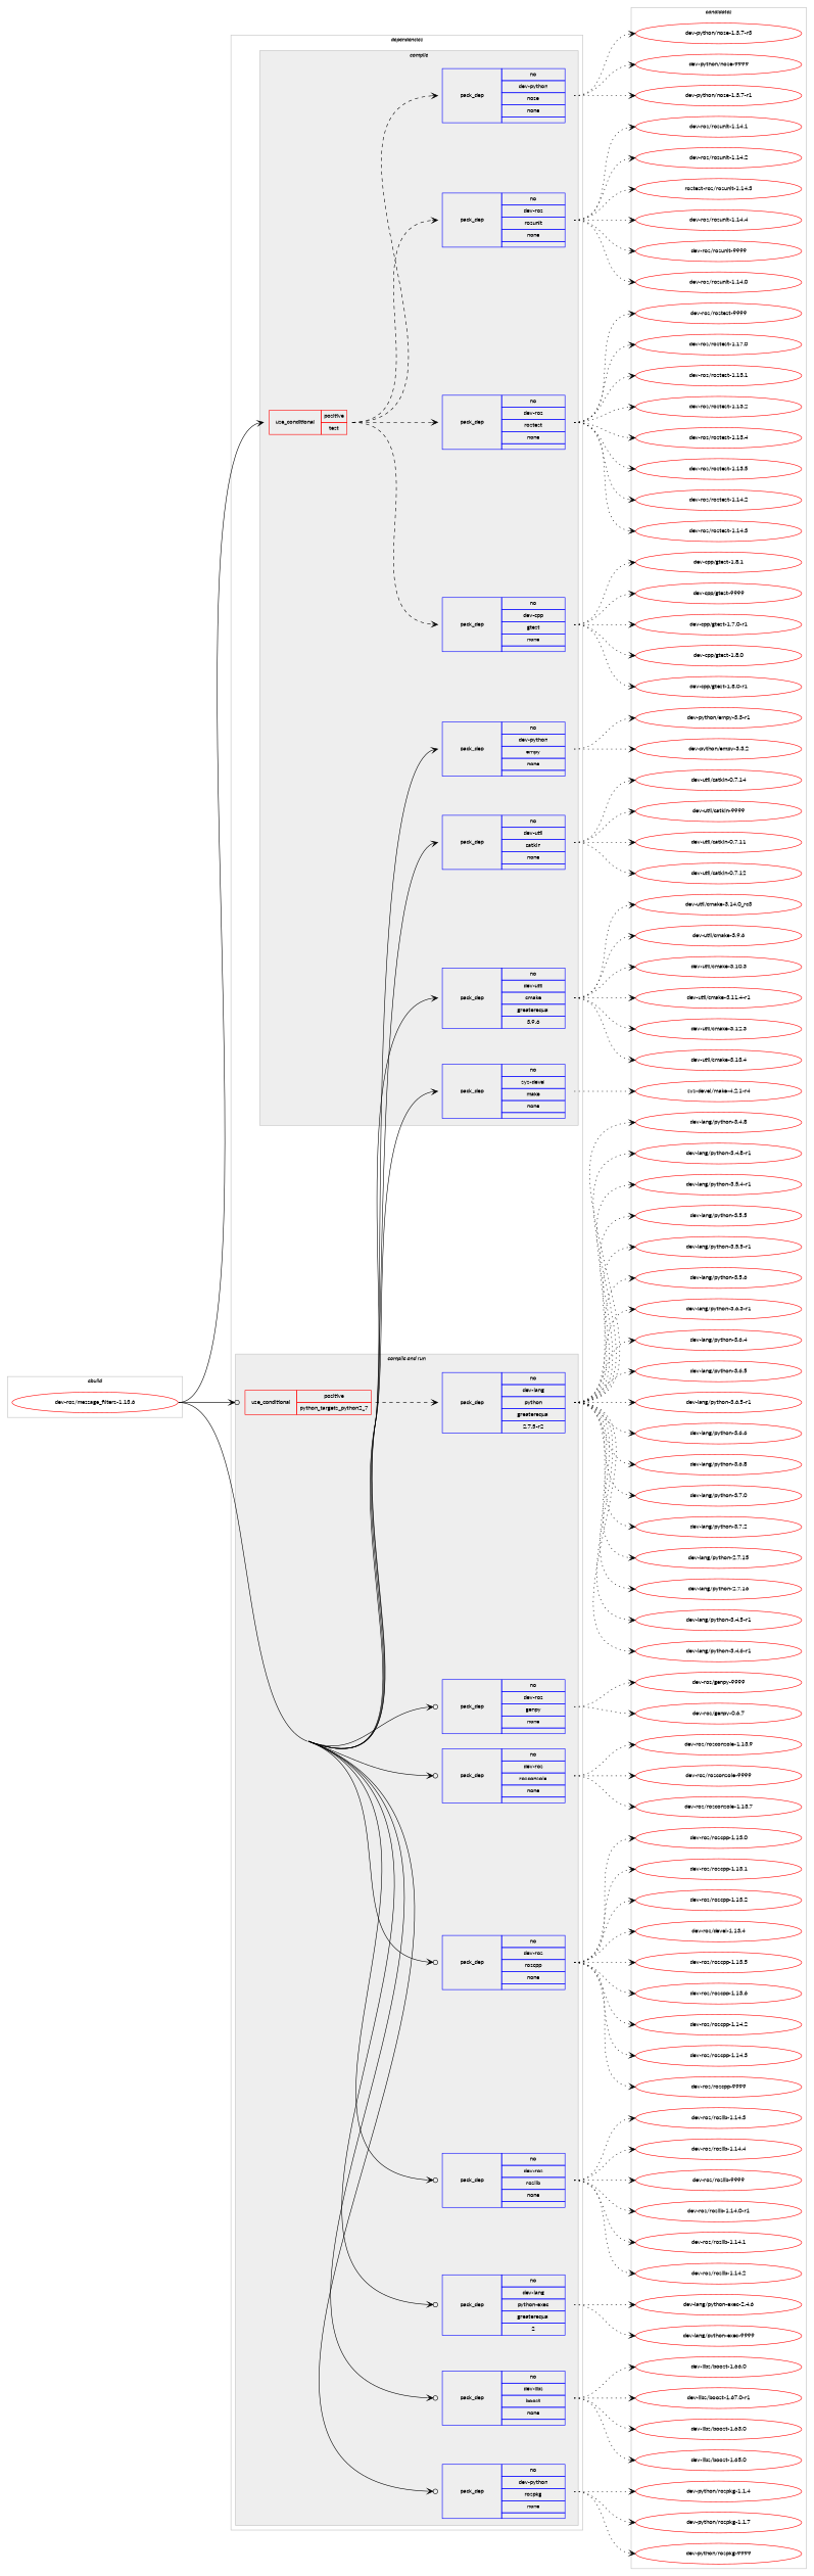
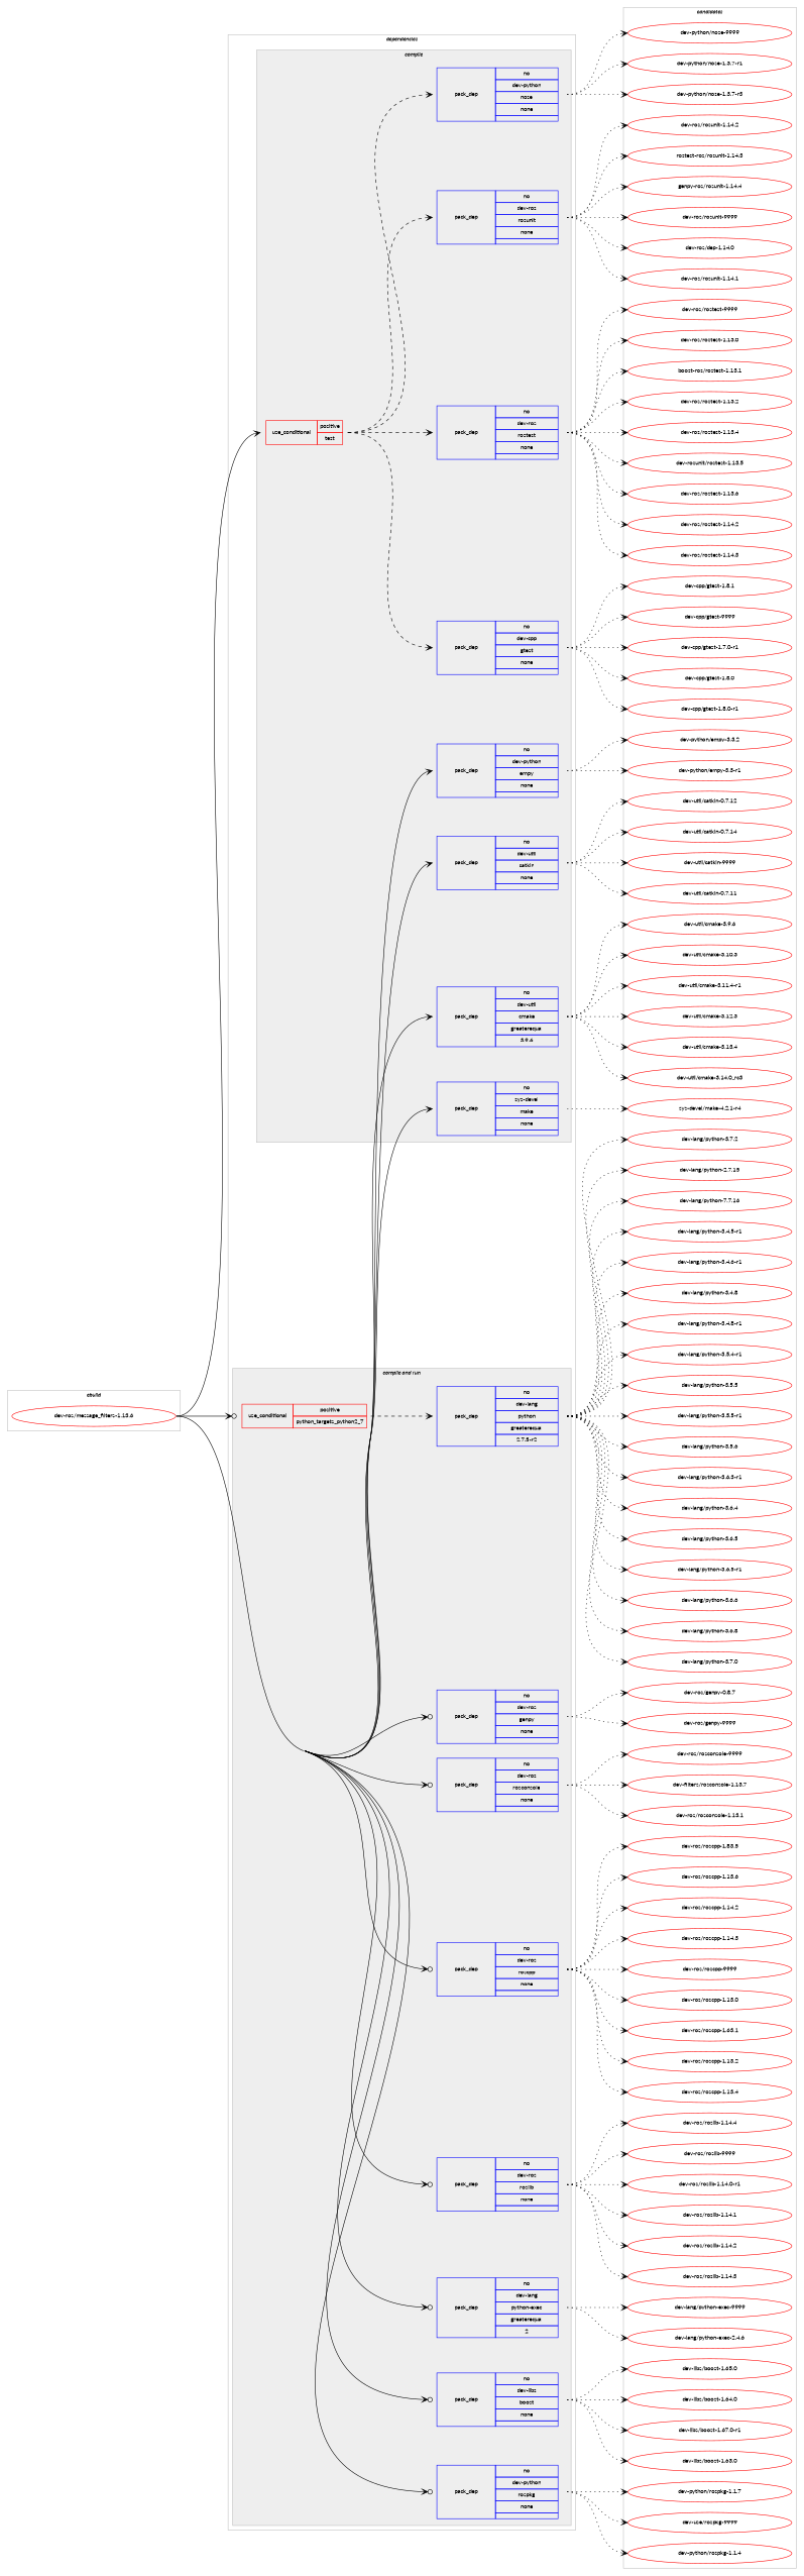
  digraph {
    compound=true
    concentrate=true
    fontname=Lato
    fontsize=10
    newrank=true
    rankdir=LR
    ranksep=1.5
    node [color=red fontname=Lato fontsize=10]
    edge [arrowhead=vee fontname=Lato headport=w style=dotted tailport=e weight=100]
    n1 [label="dev-ros/message_filters-1.13.6" width=4]
    n2 [color=blue label=<<TABLE BORDER="0" CELLBORDER="1" CELLSPACING="0" CELLPADDING="4" WIDTH="220"><TR><TD ROWSPAN="6" CELLPADDING="30">pack_dep</TD></TR><TR><TD WIDTH="110">no</TD></TR><TR><TD>dev-cpp</TD></TR><TR><TD>gtest</TD></TR><TR><TD>none</TD></TR><TR><TD></TD></TR></TABLE>> shape=none]
    n3 [color=blue label=<<TABLE BORDER="0" CELLBORDER="1" CELLSPACING="0" CELLPADDING="4" WIDTH="220"><TR><TD ROWSPAN="6" CELLPADDING="30">pack_dep</TD></TR><TR><TD WIDTH="110">no</TD></TR><TR><TD>dev-ros</TD></TR><TR><TD>rostest</TD></TR><TR><TD>none</TD></TR><TR><TD></TD></TR></TABLE>> shape=none]
    n4 [color=blue label=<<TABLE BORDER="0" CELLBORDER="1" CELLSPACING="0" CELLPADDING="4" WIDTH="220"><TR><TD ROWSPAN="6" CELLPADDING="30">pack_dep</TD></TR><TR><TD WIDTH="110">no</TD></TR><TR><TD>dev-ros</TD></TR><TR><TD>rosunit</TD></TR><TR><TD>none</TD></TR><TR><TD></TD></TR></TABLE>> shape=none]
    n5 [color=blue label=<<TABLE BORDER="0" CELLBORDER="1" CELLSPACING="0" CELLPADDING="4" WIDTH="220"><TR><TD ROWSPAN="6" CELLPADDING="30">pack_dep</TD></TR><TR><TD WIDTH="110">no</TD></TR><TR><TD>dev-python</TD></TR><TR><TD>nose</TD></TR><TR><TD>none</TD></TR><TR><TD></TD></TR></TABLE>> shape=none]
    n6 [label=<<TABLE BORDER="0" CELLBORDER="1" CELLSPACING="0" CELLPADDING="4"><TR><TD ROWSPAN="3" CELLPADDING="10">use_conditional</TD></TR><TR><TD>positive</TD></TR><TR><TD>test</TD></TR></TABLE>> shape=none]
    n7 [color=blue label=<<TABLE BORDER="0" CELLBORDER="1" CELLSPACING="0" CELLPADDING="4" WIDTH="220"><TR><TD ROWSPAN="6" CELLPADDING="30">pack_dep</TD></TR><TR><TD WIDTH="110">no</TD></TR><TR><TD>dev-python</TD></TR><TR><TD>empy</TD></TR><TR><TD>none</TD></TR><TR><TD></TD></TR></TABLE>> shape=none]
    n8 [color=blue label=<<TABLE BORDER="0" CELLBORDER="1" CELLSPACING="0" CELLPADDING="4" WIDTH="220"><TR><TD ROWSPAN="6" CELLPADDING="30">pack_dep</TD></TR><TR><TD WIDTH="110">no</TD></TR><TR><TD>dev-util</TD></TR><TR><TD>catkin</TD></TR><TR><TD>none</TD></TR><TR><TD></TD></TR></TABLE>> shape=none]
    n9 [color=blue label=<<TABLE BORDER="0" CELLBORDER="1" CELLSPACING="0" CELLPADDING="4" WIDTH="220"><TR><TD ROWSPAN="6" CELLPADDING="30">pack_dep</TD></TR><TR><TD WIDTH="110">no</TD></TR><TR><TD>dev-util</TD></TR><TR><TD>cmake</TD></TR><TR><TD>greaterequal</TD></TR><TR><TD>3.9.6</TD></TR></TABLE>> shape=none]
    n10 [color=blue label=<<TABLE BORDER="0" CELLBORDER="1" CELLSPACING="0" CELLPADDING="4" WIDTH="220"><TR><TD ROWSPAN="6" CELLPADDING="30">pack_dep</TD></TR><TR><TD WIDTH="110">no</TD></TR><TR><TD>sys-devel</TD></TR><TR><TD>make</TD></TR><TR><TD>none</TD></TR><TR><TD></TD></TR></TABLE>> shape=none]
    n11 [color=blue label=<<TABLE BORDER="0" CELLBORDER="1" CELLSPACING="0" CELLPADDING="4" WIDTH="220"><TR><TD ROWSPAN="6" CELLPADDING="30">pack_dep</TD></TR><TR><TD WIDTH="110">no</TD></TR><TR><TD>dev-lang</TD></TR><TR><TD>python</TD></TR><TR><TD>greaterequal</TD></TR><TR><TD>2.7.5-r2</TD></TR></TABLE>> shape=none]
    n12 [label=<<TABLE BORDER="0" CELLBORDER="1" CELLSPACING="0" CELLPADDING="4"><TR><TD ROWSPAN="3" CELLPADDING="10">use_conditional</TD></TR><TR><TD>positive</TD></TR><TR><TD>python_targets_python2_7</TD></TR></TABLE>> shape=none]
    n13 [color=blue label=<<TABLE BORDER="0" CELLBORDER="1" CELLSPACING="0" CELLPADDING="4" WIDTH="220"><TR><TD ROWSPAN="6" CELLPADDING="30">pack_dep</TD></TR><TR><TD WIDTH="110">no</TD></TR><TR><TD>dev-lang</TD></TR><TR><TD>python-exec</TD></TR><TR><TD>greaterequal</TD></TR><TR><TD>2</TD></TR></TABLE>> shape=none]
    n14 [color=blue label=<<TABLE BORDER="0" CELLBORDER="1" CELLSPACING="0" CELLPADDING="4" WIDTH="220"><TR><TD ROWSPAN="6" CELLPADDING="30">pack_dep</TD></TR><TR><TD WIDTH="110">no</TD></TR><TR><TD>dev-libs</TD></TR><TR><TD>boost</TD></TR><TR><TD>none</TD></TR><TR><TD></TD></TR></TABLE>> shape=none]
    n15 [color=blue label=<<TABLE BORDER="0" CELLBORDER="1" CELLSPACING="0" CELLPADDING="4" WIDTH="220"><TR><TD ROWSPAN="6" CELLPADDING="30">pack_dep</TD></TR><TR><TD WIDTH="110">no</TD></TR><TR><TD>dev-python</TD></TR><TR><TD>rospkg</TD></TR><TR><TD>none</TD></TR><TR><TD></TD></TR></TABLE>> shape=none]
    n16 [color=blue label=<<TABLE BORDER="0" CELLBORDER="1" CELLSPACING="0" CELLPADDING="4" WIDTH="220"><TR><TD ROWSPAN="6" CELLPADDING="30">pack_dep</TD></TR><TR><TD WIDTH="110">no</TD></TR><TR><TD>dev-ros</TD></TR><TR><TD>genpy</TD></TR><TR><TD>none</TD></TR><TR><TD></TD></TR></TABLE>> shape=none]
    n17 [color=blue label=<<TABLE BORDER="0" CELLBORDER="1" CELLSPACING="0" CELLPADDING="4" WIDTH="220"><TR><TD ROWSPAN="6" CELLPADDING="30">pack_dep</TD></TR><TR><TD WIDTH="110">no</TD></TR><TR><TD>dev-ros</TD></TR><TR><TD>rosconsole</TD></TR><TR><TD>none</TD></TR><TR><TD></TD></TR></TABLE>> shape=none]
    n18 [color=blue label=<<TABLE BORDER="0" CELLBORDER="1" CELLSPACING="0" CELLPADDING="4" WIDTH="220"><TR><TD ROWSPAN="6" CELLPADDING="30">pack_dep</TD></TR><TR><TD WIDTH="110">no</TD></TR><TR><TD>dev-ros</TD></TR><TR><TD>roscpp</TD></TR><TR><TD>none</TD></TR><TR><TD></TD></TR></TABLE>> shape=none]
    n19 [color=blue label=<<TABLE BORDER="0" CELLBORDER="1" CELLSPACING="0" CELLPADDING="4" WIDTH="220"><TR><TD ROWSPAN="6" CELLPADDING="30">pack_dep</TD></TR><TR><TD WIDTH="110">no</TD></TR><TR><TD>dev-ros</TD></TR><TR><TD>roslib</TD></TR><TR><TD>none</TD></TR><TR><TD></TD></TR></TABLE>> shape=none]
-   n20 [label="dev-ros/rostest-1.17.0" width=4]
-   n21 [label="dev-ros/rostest-1.13.1" width=4]
+   n20 [label="dev-ros/rostest-1.13.0" width=4]
+   n21 [label="boost-ros/rostest-1.13.1" width=4]
    n22 [label="dev-ros/rostest-1.13.2" width=4]
    n23 [label="dev-ros/rostest-1.13.4" width=4]
-   n24 [label="dev-ros/rostest-1.13.5" width=4]
+   n24 [label="dev-rosunit/rostest-1.13.5" width=4]
+   n25 [label="dev-ros/rostest-1.13.6" width=4]
    n26 [label="dev-ros/rostest-1.14.2" width=4]
    n27 [label="dev-ros/rostest-1.14.3" width=4]
    n28 [label="dev-ros/rostest-9999" width=4]
-   n29 [label="dev-ros/rosunit-1.14.0" width=4]
+   n29 [label="dev-ros/dep-1.14.0" width=4]
    n30 [label="dev-ros/rosunit-1.14.1" width=4]
    n31 [label="dev-ros/rosunit-1.14.2" width=4]
    n32 [label="rostest-ros/rosunit-1.14.3" width=4]
-   n33 [label="dev-ros/rosunit-1.14.4" width=4]
+   n33 [label="genpy-ros/rosunit-1.14.4" width=4]
    n34 [label="dev-ros/rosunit-9999" width=4]
    n35 [label="dev-cpp/gtest-1.7.0-r1" width=4]
    n36 [label="dev-cpp/gtest-1.8.0" width=4]
    n37 [label="dev-cpp/gtest-1.8.0-r1" width=4]
    n38 [label="dev-cpp/gtest-1.8.1" width=4]
    n39 [label="dev-cpp/gtest-9999" width=4]
    n40 [label="dev-python/nose-1.3.7-r1" width=4]
    n41 [label="dev-python/nose-1.3.7-r3" width=4]
    n42 [label="dev-python/nose-9999" width=4]
    n43 [label="dev-python/empy-3.3-r1" width=4]
    n44 [label="dev-python/empy-3.3.2" width=4]
    n45 [label="dev-util/catkin-0.7.11" width=4]
    n46 [label="dev-util/catkin-0.7.12" width=4]
    n47 [label="dev-util/catkin-0.7.14" width=4]
    n48 [label="dev-util/catkin-9999" width=4]
    n49 [label="dev-util/cmake-3.10.3" width=4]
    n50 [label="dev-util/cmake-3.11.4-r1" width=4]
    n51 [label="dev-util/cmake-3.12.3" width=4]
    n52 [label="dev-util/cmake-3.13.4" width=4]
    n53 [label="dev-util/cmake-3.14.0_rc3" width=4]
    n54 [label="dev-util/cmake-3.9.6" width=4]
    n55 [label="sys-devel/make-4.2.1-r4" width=4]
    n56 [label="dev-lang/python-2.7.15" width=4]
-   n57 [label="dev-lang/python-2.7.16" width=4]
+   n57 [label="dev-lang/python-7.7.16" width=4]
    n58 [label="dev-lang/python-3.4.5-r1" width=4]
    n59 [label="dev-lang/python-3.4.6-r1" width=4]
    n60 [label="dev-lang/python-3.4.8" width=4]
    n61 [label="dev-lang/python-3.4.8-r1" width=4]
    n62 [label="dev-lang/python-3.5.4-r1" width=4]
    n63 [label="dev-lang/python-3.5.5" width=4]
    n64 [label="dev-lang/python-3.5.5-r1" width=4]
    n65 [label="dev-lang/python-3.5.6" width=4]
    n66 [label="dev-lang/python-3.6.3-r1" width=4]
    n67 [label="dev-lang/python-3.6.4" width=4]
    n68 [label="dev-lang/python-3.6.5" width=4]
    n69 [label="dev-lang/python-3.6.5-r1" width=4]
    n70 [label="dev-lang/python-3.6.6" width=4]
    n71 [label="dev-lang/python-3.6.8" width=4]
    n72 [label="dev-lang/python-3.7.0" width=4]
    n73 [label="dev-lang/python-3.7.2" width=4]
    n74 [label="dev-lang/python-exec-2.4.6" width=4]
    n75 [label="dev-lang/python-exec-9999" width=4]
    n76 [label="dev-libs/boost-1.63.0" width=4]
    n77 [label="dev-libs/boost-1.65.0" width=4]
-   n78 [label="dev-libs/boost-1.66.0" width=4]
+   n78 [label="dev-libs/boost-1.64.0" width=4]
    n79 [label="dev-libs/boost-1.67.0-r1" width=4]
    n80 [label="dev-python/rospkg-1.1.4" width=4]
    n81 [label="dev-python/rospkg-1.1.7" width=4]
-   n82 [label="dev-python/rospkg-9999" width=4]
-   n83 [label="dev-ros/genpy-0.6.7" width=4]
+   n82 [label="dev-use/rospkg-9999" width=4]
+   n83 [label="dev-ros/genpy-0.8.7" width=4]
    n84 [label="dev-ros/genpy-9999" width=4]
-   n85 [label="dev-ros/rosconsole-1.13.7" width=4]
-   n86 [label="dev-ros/rosconsole-1.13.9" width=4]
+   n85 [label="dev-filters/rosconsole-1.13.7" width=4]
+   n86 [label="dev-ros/rosconsole-1.13.1" width=4]
    n87 [label="dev-ros/rosconsole-9999" width=4]
    n88 [label="dev-ros/roscpp-1.13.0" width=4]
-   n89 [label="dev-ros/roscpp-1.13.1" width=4]
+   n89 [label="dev-ros/roscpp-1.63.1" width=4]
    n90 [label="dev-ros/roscpp-1.13.2" width=4]
-   n91 [label="dev-ros/devel-1.13.4" width=4]
-   n92 [label="dev-ros/roscpp-1.13.5" width=4]
+   n91 [label="dev-ros/roscpp-1.13.4" width=4]
+   n92 [label="dev-ros/roscpp-1.83.5" width=4]
    n93 [label="dev-ros/roscpp-1.13.6" width=4]
    n94 [label="dev-ros/roscpp-1.14.2" width=4]
    n95 [label="dev-ros/roscpp-1.14.3" width=4]
    n96 [label="dev-ros/roscpp-9999" width=4]
    n97 [label="dev-ros/roslib-1.14.0-r1" width=4]
    n98 [label="dev-ros/roslib-1.14.1" width=4]
    n99 [label="dev-ros/roslib-1.14.2" width=4]
    n100 [label="dev-ros/roslib-1.14.3" width=4]
    n101 [label="dev-ros/roslib-1.14.4" width=4]
    n102 [label="dev-ros/roslib-9999" width=4]
    subgraph cluster_1 {
      color=gray
      label=<<i>ebuild</i>>
      rank=same
      n1
    }
    subgraph cluster_2 {
      color=gray
      label=<<i>dependencies</i>>
      subgraph cluster_3 {
        color=gray
        fillcolor="#eeeeee"
        label=<<i>compile</i>>
        style=filled
        subgraph sub_4 {
          color=gray
          fillcolor="#eeeeee"
          label=<<i>compile</i>>
          style=filled
          n6
          subgraph sub_5 {
            color=gray
            fillcolor="#eeeeee"
            label=<<i>compile</i>>
            style=filled
            n2
          }
          subgraph sub_6 {
            color=gray
            fillcolor="#eeeeee"
            label=<<i>compile</i>>
            style=filled
            n3
          }
          subgraph sub_7 {
            color=gray
            fillcolor="#eeeeee"
            label=<<i>compile</i>>
            style=filled
            n4
          }
          subgraph sub_8 {
            color=gray
            fillcolor="#eeeeee"
            label=<<i>compile</i>>
            style=filled
            n5
          }
        }
        subgraph sub_9 {
          color=gray
          fillcolor="#eeeeee"
          label=<<i>compile</i>>
          style=filled
          n7
        }
        subgraph sub_10 {
          color=gray
          fillcolor="#eeeeee"
          label=<<i>compile</i>>
          style=filled
          n8
        }
        subgraph sub_11 {
          color=gray
          fillcolor="#eeeeee"
          label=<<i>compile</i>>
          style=filled
          n9
        }
        subgraph sub_12 {
          color=gray
          fillcolor="#eeeeee"
          label=<<i>compile</i>>
          style=filled
          n10
        }
      }
      subgraph cluster_13 {
        color=gray
        fillcolor="#eeeeee"
        label=<<i>compile and run</i>>
        style=filled
        subgraph sub_14 {
          color=gray
          fillcolor="#eeeeee"
          label=<<i>compile and run</i>>
          style=filled
          n12
          subgraph sub_15 {
            color=gray
            fillcolor="#eeeeee"
            label=<<i>compile and run</i>>
            style=filled
            n11
          }
        }
        subgraph sub_16 {
          color=gray
          fillcolor="#eeeeee"
          label=<<i>compile and run</i>>
          style=filled
          n13
        }
        subgraph sub_17 {
          color=gray
          fillcolor="#eeeeee"
          label=<<i>compile and run</i>>
          style=filled
          n14
        }
        subgraph sub_18 {
          color=gray
          fillcolor="#eeeeee"
          label=<<i>compile and run</i>>
          style=filled
          n15
        }
        subgraph sub_19 {
          color=gray
          fillcolor="#eeeeee"
          label=<<i>compile and run</i>>
          style=filled
          n16
        }
        subgraph sub_20 {
          color=gray
          fillcolor="#eeeeee"
          label=<<i>compile and run</i>>
          style=filled
          n17
        }
        subgraph sub_21 {
          color=gray
          fillcolor="#eeeeee"
          label=<<i>compile and run</i>>
          style=filled
          n18
        }
        subgraph sub_22 {
          color=gray
          fillcolor="#eeeeee"
          label=<<i>compile and run</i>>
          style=filled
          n19
        }
      }
      subgraph cluster_23 {
        color=gray
        fillcolor="#eeeeee"
        label=<<i>run</i>>
        style=filled
      }
    }
    subgraph cluster_24 {
      color=gray
      label=<<i>candidates</i>>
      rank=same
      subgraph sub_25 {
        color=black
        label=<<i>candidates</i>>
        nodesep=1
        rank=same
        n20
        n21
        n22
        n23
        n24
+       n25
        n26
        n27
        n28
      }
      subgraph sub_26 {
        color=black
        label=<<i>candidates</i>>
        nodesep=1
        rank=same
        n29
        n30
        n31
        n32
        n33
        n34
      }
      subgraph sub_27 {
        color=black
        label=<<i>candidates</i>>
        nodesep=1
        rank=same
        n35
        n36
        n37
        n38
        n39
      }
      subgraph sub_28 {
        color=black
        label=<<i>candidates</i>>
        nodesep=1
        rank=same
        n40
        n41
        n42
      }
      subgraph sub_29 {
        color=black
        label=<<i>candidates</i>>
        nodesep=1
        rank=same
        n43
        n44
      }
      subgraph sub_30 {
        color=black
        label=<<i>candidates</i>>
        nodesep=1
        rank=same
        n45
        n46
        n47
        n48
      }
      subgraph sub_31 {
        color=black
        label=<<i>candidates</i>>
        nodesep=1
        rank=same
        n49
        n50
        n51
        n52
        n53
        n54
      }
      subgraph sub_32 {
        color=black
        label=<<i>candidates</i>>
        nodesep=1
        rank=same
        n55
      }
      subgraph sub_33 {
        color=black
        label=<<i>candidates</i>>
        nodesep=1
        rank=same
        n56
        n57
        n58
        n59
        n60
        n61
        n62
        n63
        n64
        n65
        n66
        n67
        n68
        n69
        n70
        n71
        n72
        n73
      }
      subgraph sub_34 {
        color=black
        label=<<i>candidates</i>>
        nodesep=1
        rank=same
        n74
        n75
      }
      subgraph sub_35 {
        color=black
        label=<<i>candidates</i>>
        nodesep=1
        rank=same
        n76
        n77
        n78
        n79
      }
      subgraph sub_36 {
        color=black
        label=<<i>candidates</i>>
        nodesep=1
        rank=same
        n80
        n81
        n82
      }
      subgraph sub_37 {
        color=black
        label=<<i>candidates</i>>
        nodesep=1
        rank=same
        n83
        n84
      }
      subgraph sub_38 {
        color=black
        label=<<i>candidates</i>>
        nodesep=1
        rank=same
        n85
        n86
        n87
      }
      subgraph sub_39 {
        color=black
        label=<<i>candidates</i>>
        nodesep=1
        rank=same
        n88
        n89
        n90
        n91
        n92
        n93
        n94
        n95
        n96
      }
      subgraph sub_40 {
        color=black
        label=<<i>candidates</i>>
        nodesep=1
        rank=same
        n97
        n98
        n99
        n100
        n101
        n102
      }
    }
    n1 -> n6 [style=solid weight=20]
    n1 -> n7 [style=solid weight=20]
    n1 -> n8 [style=solid weight=20]
    n1 -> n9 [style=solid weight=20]
    n1 -> n10 [style=solid weight=20]
    n1 -> n12 [arrowhead=odotvee style=solid weight=20]
    n1 -> n13 [arrowhead=odotvee style=solid weight=20]
    n1 -> n14 [arrowhead=odotvee style=solid weight=20]
    n1 -> n15 [arrowhead=odotvee style=solid weight=20]
    n1 -> n16 [arrowhead=odotvee style=solid weight=20]
    n1 -> n17 [arrowhead=odotvee style=solid weight=20]
    n1 -> n18 [arrowhead=odotvee style=solid weight=20]
    n1 -> n19 [arrowhead=odotvee style=solid weight=20]
    n2 -> n35
    n2 -> n36
    n2 -> n37
    n2 -> n38
    n2 -> n39
    n3 -> n20
    n3 -> n21
    n3 -> n22
    n3 -> n23
    n3 -> n24
+   n3 -> n25
    n3 -> n26
    n3 -> n27
    n3 -> n28
    n4 -> n29
    n4 -> n30
    n4 -> n31
    n4 -> n32
    n4 -> n33
    n4 -> n34
    n5 -> n40
    n5 -> n41
    n5 -> n42
    n6 -> n2 [style=dashed weight=20]
    n6 -> n3 [style=dashed weight=20]
    n6 -> n4 [style=dashed weight=20]
    n6 -> n5 [style=dashed weight=20]
    n7 -> n43
    n7 -> n44
    n8 -> n45
    n8 -> n46
    n8 -> n47
    n8 -> n48
    n9 -> n49
    n9 -> n50
    n9 -> n51
    n9 -> n52
    n9 -> n53
    n9 -> n54
    n10 -> n55
    n11 -> n56
    n11 -> n57
    n11 -> n58
    n11 -> n59
    n11 -> n60
    n11 -> n61
    n11 -> n62
    n11 -> n63
    n11 -> n64
    n11 -> n65
    n11 -> n66
    n11 -> n67
    n11 -> n68
    n11 -> n69
    n11 -> n70
    n11 -> n71
    n11 -> n72
    n11 -> n73
    n12 -> n11 [style=dashed weight=20]
    n13 -> n74
    n13 -> n75
    n14 -> n76
    n14 -> n77
    n14 -> n78
    n14 -> n79
    n15 -> n80
    n15 -> n81
    n15 -> n82
    n16 -> n83
    n16 -> n84
    n17 -> n85
    n17 -> n86
    n17 -> n87
    n18 -> n88
    n18 -> n89
    n18 -> n90
    n18 -> n91
    n18 -> n92
    n18 -> n93
    n18 -> n94
    n18 -> n95
    n18 -> n96
    n19 -> n97
    n19 -> n98
    n19 -> n99
    n19 -> n100
    n19 -> n101
    n19 -> n102
  }
